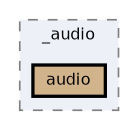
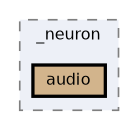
  digraph {
    compound=true
    rankdir=LR
    n1 [color=black fillcolor=tan fontname=Helvetica fontsize=10 height=0.2 label=audio shape=box style="filled,bold" width=0.4]
    subgraph cluster_1 {
      bgcolor="#edf0f7"
      fontname=Helvetica
      fontsize=10
-     label=_audio
+     label=_neuron
      pencolor=grey50
      style="filled,dashed"
      n1
    }
  }
